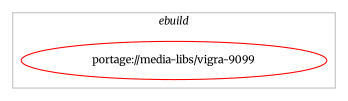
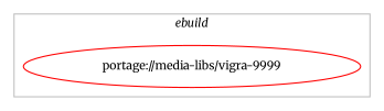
  digraph {
    compound=true
    concentrate=true
    fontname=Merriweather
    fontsize=10
    newrank=true
    rankdir=LR
    ranksep=1.5
-   n1 [color=red fontname=Merriweather fontsize=10 label="portage://media-libs/vigra-9099" width=4]
+   n1 [color=red fontname=Merriweather fontsize=10 label="portage://media-libs/vigra-9999" width=4]
    subgraph cluster_1 {
      color=gray
      label=<<i>ebuild</i>>
      n1
    }
    subgraph cluster_2 {
      color=gray
      label=<<i>dependencies</i>>
      subgraph cluster_3 {
        color=gray
        fillcolor="#eeeeee"
        label=<<i>compile</i>>
        style=filled
      }
      subgraph cluster_4 {
        color=gray
        fillcolor="#eeeeee"
        label=<<i>compile and run</i>>
        style=filled
      }
      subgraph cluster_5 {
        color=gray
        fillcolor="#eeeeee"
        label=<<i>run</i>>
        style=filled
      }
    }
    subgraph cluster_6 {
      color=gray
      label=<<i>candidates</i>>
      rank=same
    }
  }
